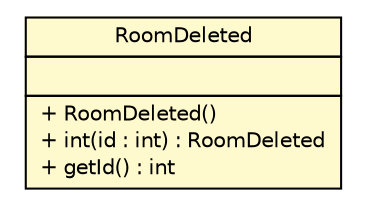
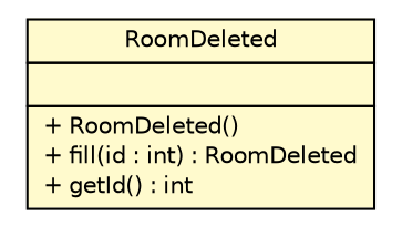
  digraph {
    nodesep=0.25
    ranksep=0.5
-   n1 [fontcolor=black fontname=Helvetica fontsize=10.0 label=<<table title="Common.RoomDeleted" border="0" cellborder="1" cellspacing="0" cellpadding="2" port="p" bgcolor="lemonChiffon" href="./RoomDeleted.html"> 		<tr><td><table border="0" cellspacing="0" cellpadding="1"> <tr><td align="center" balign="center"> RoomDeleted </td></tr> 		</table></td></tr> 		<tr><td><table border="0" cellspacing="0" cellpadding="1"> <tr><td align="left" balign="left">  </td></tr> 		</table></td></tr> 		<tr><td><table border="0" cellspacing="0" cellpadding="1"> <tr><td align="left" balign="left"> + RoomDeleted() </td></tr> <tr><td align="left" balign="left"> + int(id : int) : RoomDeleted </td></tr> <tr><td align="left" balign="left"> + getId() : int </td></tr> 		</table></td></tr> 		</table>> shape=plaintext]
+   n1 [fontcolor=black fontname=Helvetica fontsize=10.0 label=<<table title="Common.RoomDeleted" border="0" cellborder="1" cellspacing="0" cellpadding="2" port="p" bgcolor="lemonChiffon" href="./RoomDeleted.html"> 		<tr><td><table border="0" cellspacing="0" cellpadding="1"> <tr><td align="center" balign="center"> RoomDeleted </td></tr> 		</table></td></tr> 		<tr><td><table border="0" cellspacing="0" cellpadding="1"> <tr><td align="left" balign="left">  </td></tr> 		</table></td></tr> 		<tr><td><table border="0" cellspacing="0" cellpadding="1"> <tr><td align="left" balign="left"> + RoomDeleted() </td></tr> <tr><td align="left" balign="left"> + fill(id : int) : RoomDeleted </td></tr> <tr><td align="left" balign="left"> + getId() : int </td></tr> 		</table></td></tr> 		</table>> shape=plaintext]
  }
